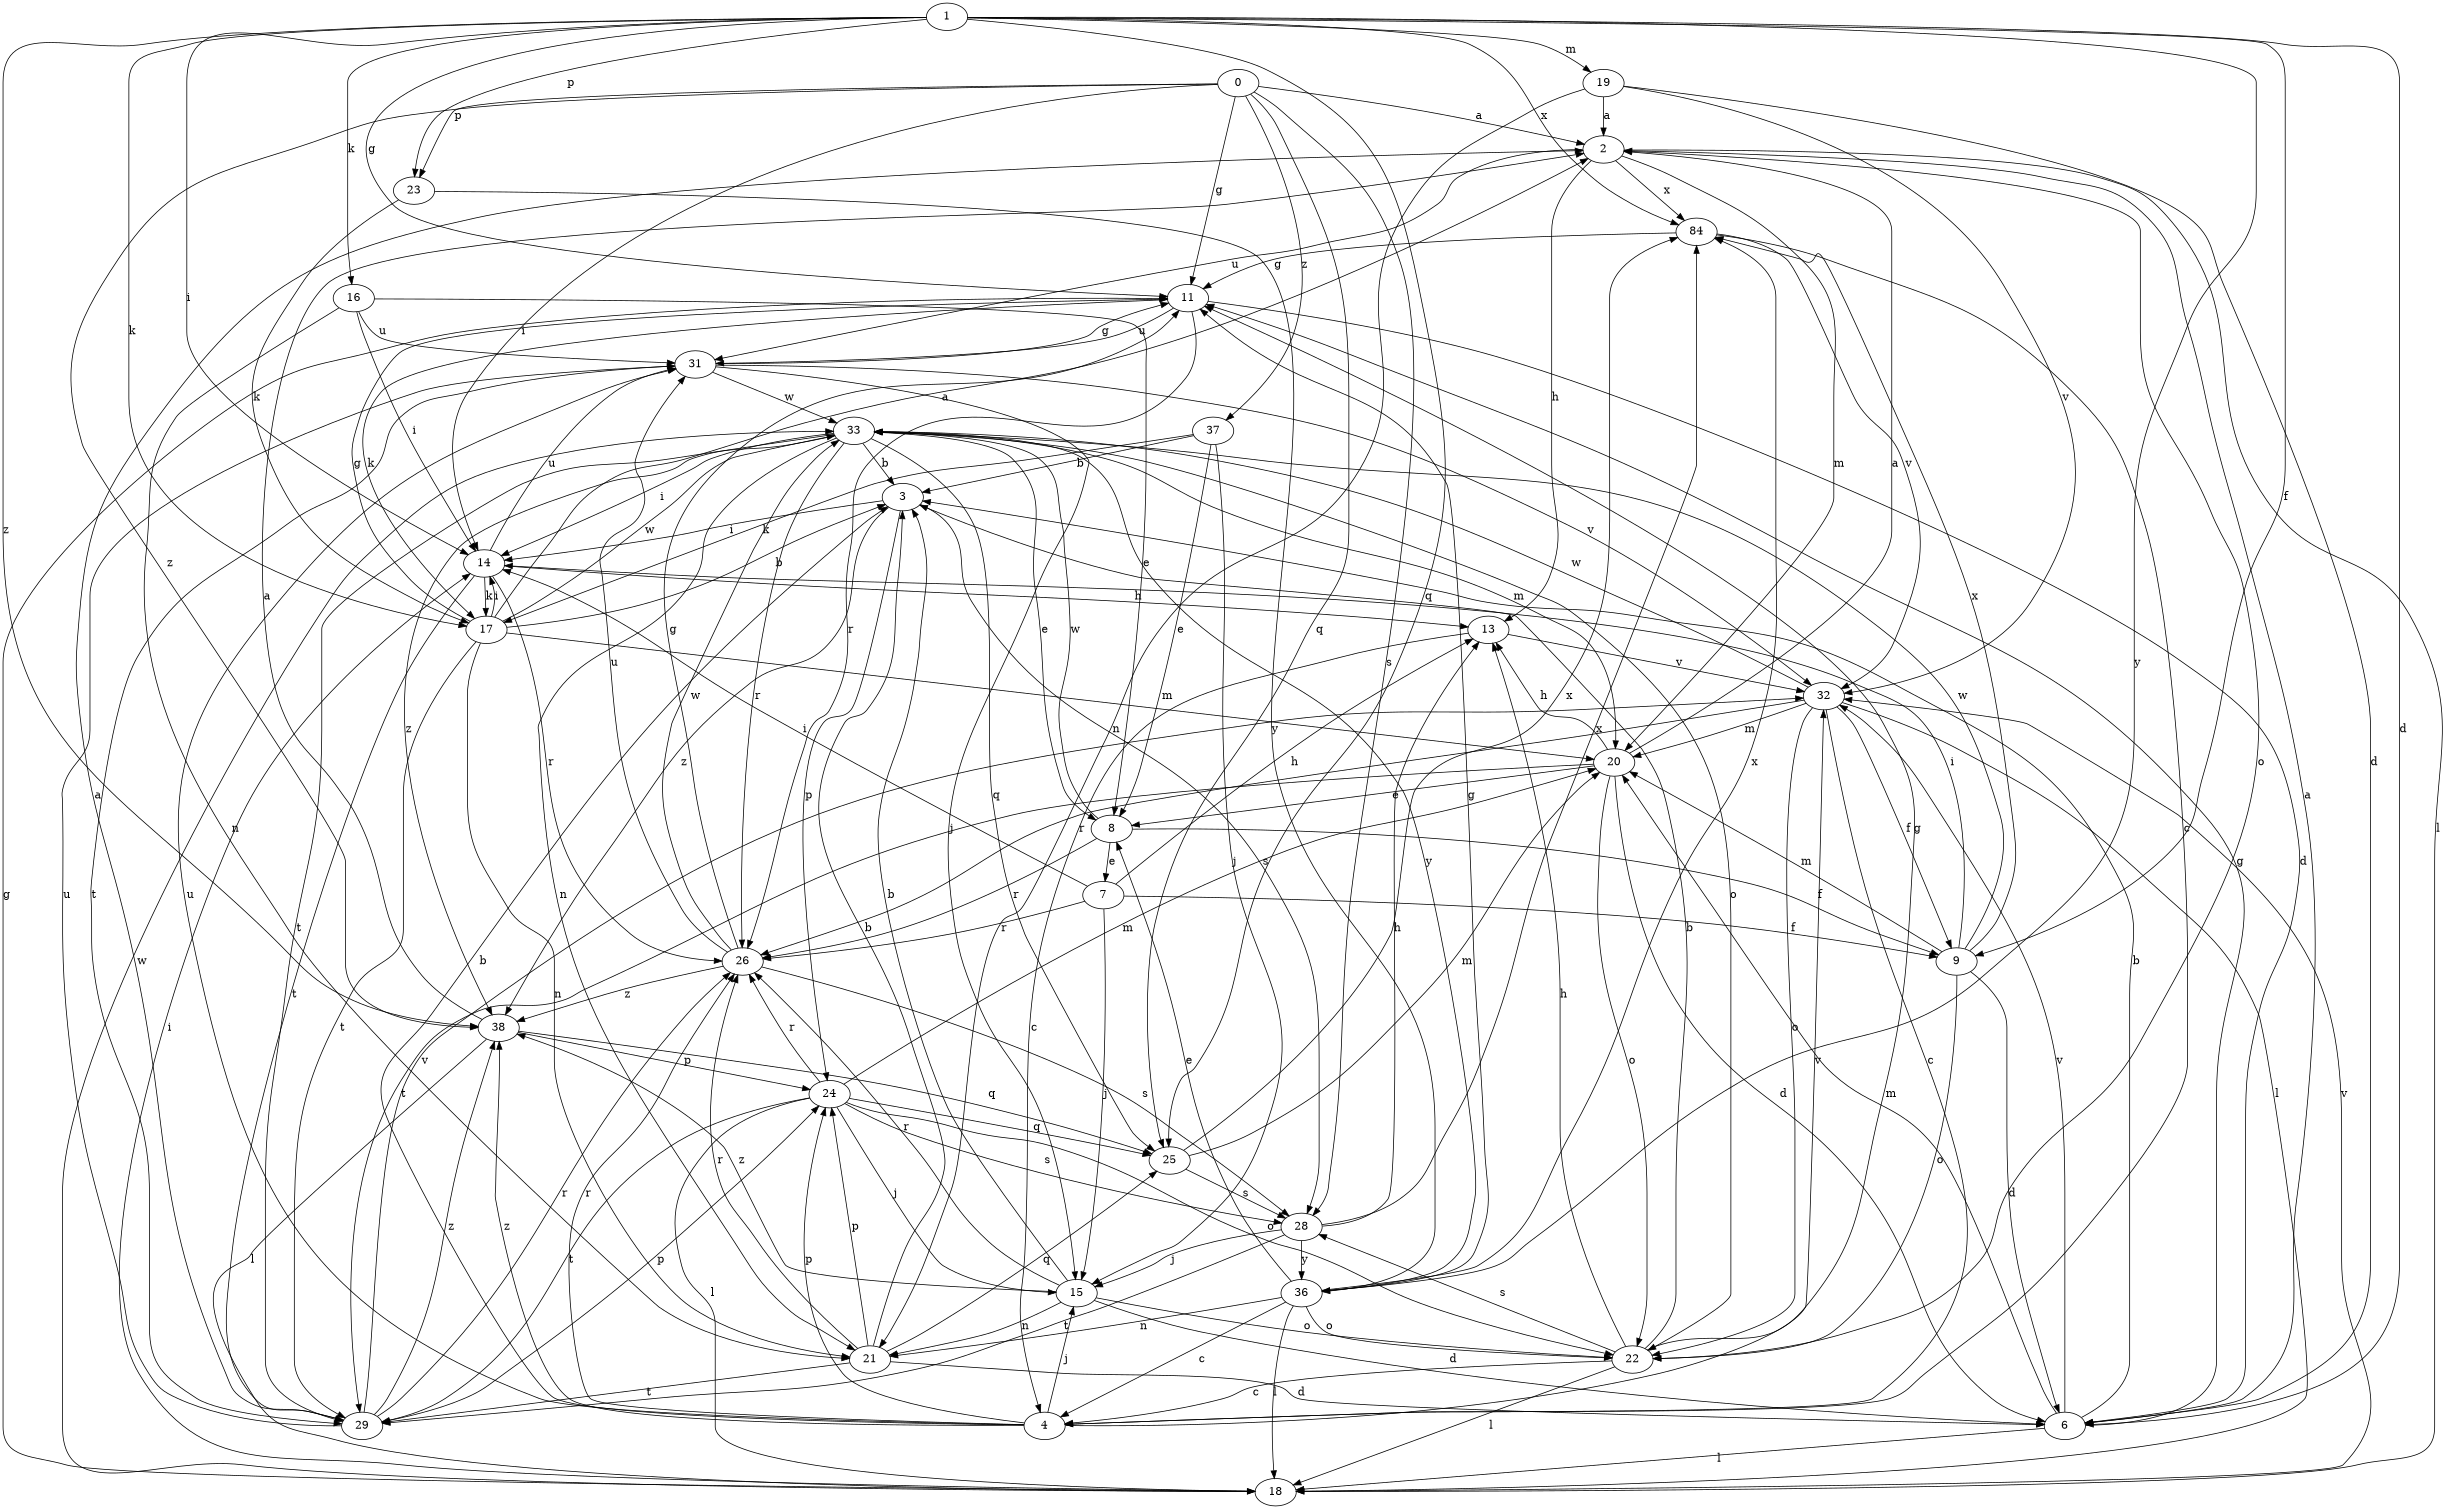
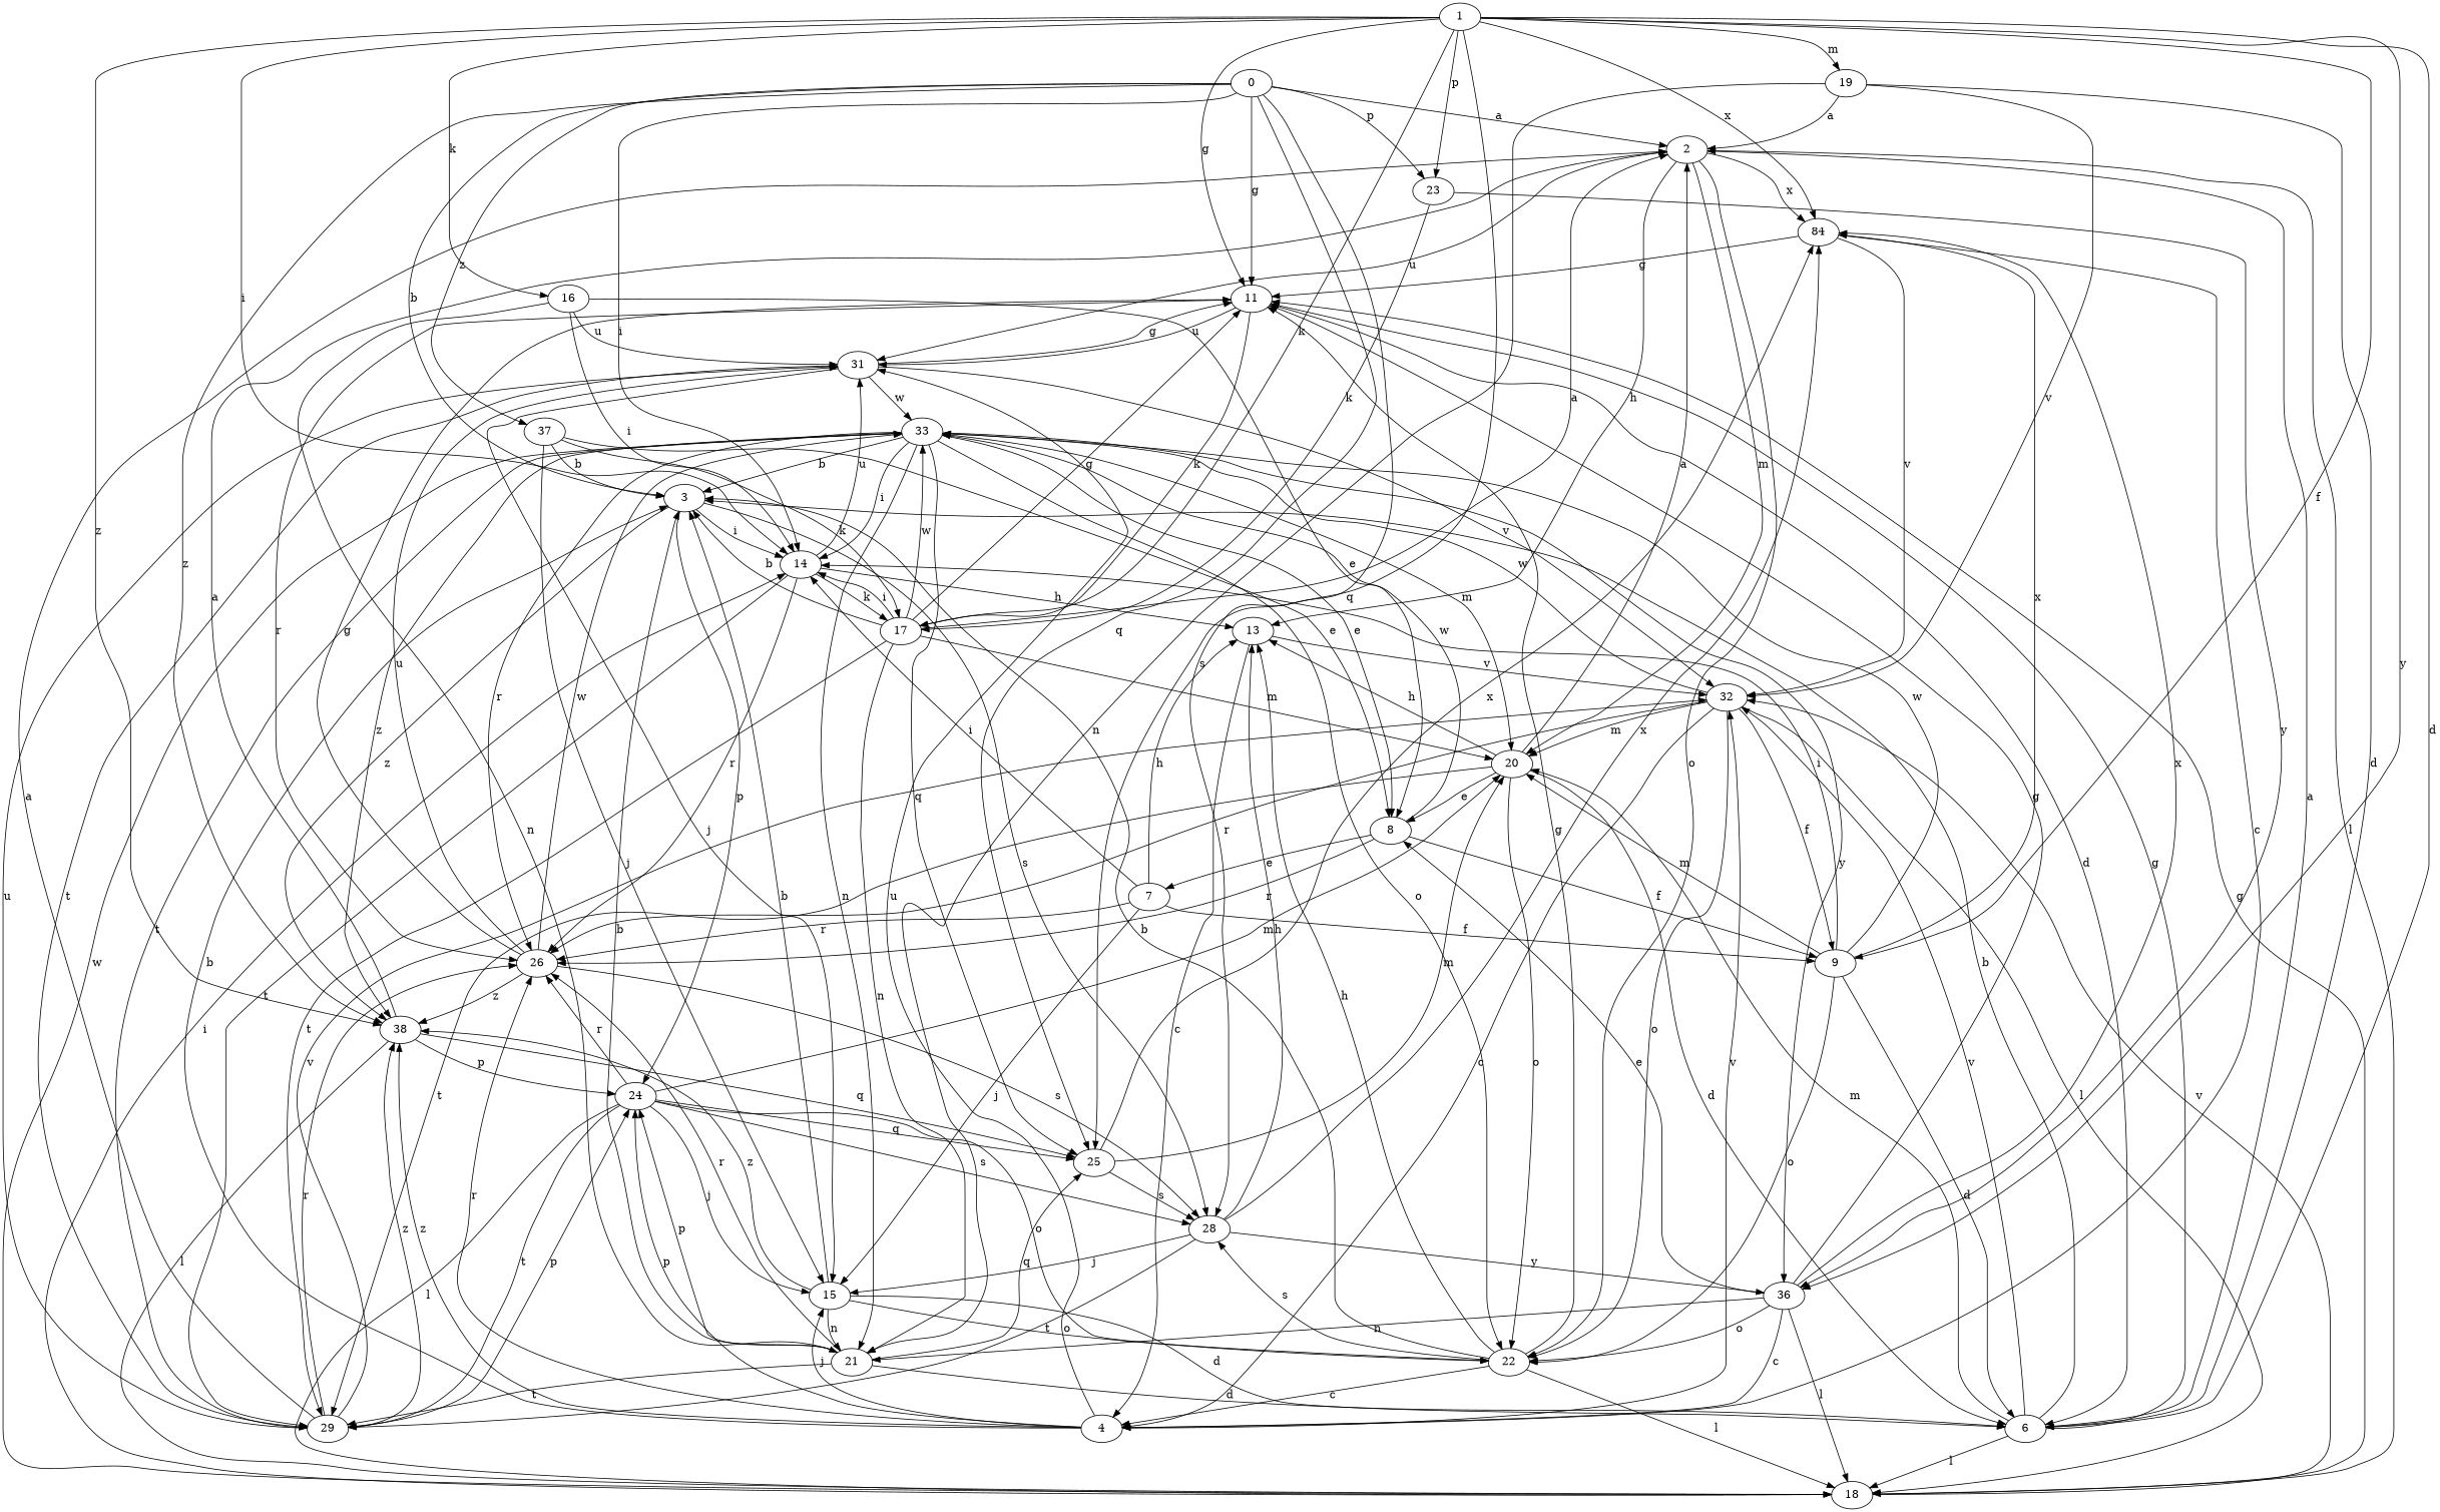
  strict digraph {
    0
    2
    3
    11
    14
    23
    25
    28
    37
    38
    n11 [label=84]
    13
    18
    20
    22
    31
    24
    6
    17
    26
    29
    36
    15
    8
    1
    9
    16
    19
    32
    33
    21
    4
    7
    0 -> 2 [label=a]
+   0 -> 3 [label=b]
    0 -> 11 [label=g]
    0 -> 14 [label=i]
    0 -> 23 [label=p]
    0 -> 25 [label=q]
    0 -> 28 [label=s]
    0 -> 37 [label=z]
    0 -> 38 [label=z]
    2 -> n11 [label=x]
    2 -> 13 [label=h]
    2 -> 18 [label=l]
    2 -> 20 [label=m]
    2 -> 22 [label=o]
    2 -> 31 [label=u]
    3 -> 14 [label=i]
    3 -> 28 [label=s]
    3 -> 38 [label=z]
    3 -> 24 [label=p]
    11 -> 31 [label=u]
    11 -> 6 [label=d]
    11 -> 17 [label=k]
    11 -> 26 [label=r]
    14 -> 13 [label=h]
    14 -> 31 [label=u]
    14 -> 17 [label=k]
    14 -> 26 [label=r]
    14 -> 29 [label=t]
    23 -> 17 [label=k]
    23 -> 36 [label=y]
    25 -> 28 [label=s]
    25 -> n11 [label=x]
    25 -> 20 [label=m]
    28 -> n11 [label=x]
    28 -> 13 [label=h]
    28 -> 29 [label=t]
    28 -> 36 [label=y]
    28 -> 15 [label=j]
    37 -> 3 [label=b]
    37 -> 17 [label=k]
    37 -> 15 [label=j]
    37 -> 8 [label=e]
    38 -> 2 [label=a]
    38 -> 25 [label=q]
    38 -> 18 [label=l]
    38 -> 24 [label=p]
    n11 -> 11 [label=g]
    n11 -> 32 [label=v]
    n11 -> 4 [label=c]
    13 -> 32 [label=v]
    13 -> 4 [label=c]
    18 -> 11 [label=g]
    18 -> 14 [label=i]
    18 -> 32 [label=v]
    18 -> 33 [label=w]
    20 -> 2 [label=a]
    20 -> 13 [label=h]
    20 -> 22 [label=o]
    20 -> 6 [label=d]
    20 -> 29 [label=t]
    20 -> 8 [label=e]
    22 -> 3 [label=b]
    22 -> 11 [label=g]
    22 -> 28 [label=s]
    22 -> 13 [label=h]
    22 -> 18 [label=l]
    22 -> 4 [label=c]
    31 -> 11 [label=g]
    31 -> 29 [label=t]
    31 -> 15 [label=j]
    31 -> 32 [label=v]
    31 -> 33 [label=w]
    24 -> 25 [label=q]
    24 -> 28 [label=s]
    24 -> 18 [label=l]
    24 -> 20 [label=m]
    24 -> 22 [label=o]
    24 -> 26 [label=r]
    24 -> 29 [label=t]
    24 -> 15 [label=j]
    6 -> 2 [label=a]
    6 -> 3 [label=b]
    6 -> 11 [label=g]
    6 -> 18 [label=l]
    6 -> 20 [label=m]
    6 -> 32 [label=v]
    17 -> 2 [label=a]
    17 -> 3 [label=b]
    17 -> 11 [label=g]
    17 -> 14 [label=i]
    17 -> 20 [label=m]
    17 -> 29 [label=t]
    17 -> 33 [label=w]
    17 -> 21 [label=n]
    26 -> 11 [label=g]
    26 -> 28 [label=s]
    26 -> 38 [label=z]
    26 -> 31 [label=u]
    26 -> 33 [label=w]
    29 -> 2 [label=a]
    29 -> 38 [label=z]
    29 -> 31 [label=u]
    29 -> 24 [label=p]
    29 -> 26 [label=r]
    29 -> 32 [label=v]
    36 -> 11 [label=g]
    36 -> n11 [label=x]
    36 -> 18 [label=l]
    36 -> 22 [label=o]
    36 -> 8 [label=e]
    36 -> 21 [label=n]
    36 -> 4 [label=c]
    15 -> 3 [label=b]
    15 -> 38 [label=z]
    15 -> 22 [label=o]
    15 -> 6 [label=d]
-   15 -> 26 [label=r]
    15 -> 21 [label=n]
    8 -> 26 [label=r]
    8 -> 9 [label=f]
    8 -> 33 [label=w]
    8 -> 7 [label=e]
    1 -> 11 [label=g]
    1 -> 14 [label=i]
    1 -> 23 [label=p]
    1 -> 25 [label=q]
    1 -> 38 [label=z]
    1 -> n11 [label=x]
    1 -> 6 [label=d]
    1 -> 17 [label=k]
    1 -> 36 [label=y]
    1 -> 9 [label=f]
    1 -> 16 [label=k]
    1 -> 19 [label=m]
    9 -> 14 [label=i]
    9 -> n11 [label=x]
    9 -> 20 [label=m]
    9 -> 22 [label=o]
    9 -> 6 [label=d]
    9 -> 33 [label=w]
    16 -> 14 [label=i]
    16 -> 31 [label=u]
    16 -> 8 [label=e]
    16 -> 21 [label=n]
    19 -> 2 [label=a]
    19 -> 6 [label=d]
    19 -> 32 [label=v]
    19 -> 21 [label=n]
    32 -> 18 [label=l]
    32 -> 20 [label=m]
    32 -> 22 [label=o]
    32 -> 26 [label=r]
    32 -> 9 [label=f]
    32 -> 33 [label=w]
    32 -> 4 [label=c]
    33 -> 3 [label=b]
    33 -> 14 [label=i]
    33 -> 25 [label=q]
    33 -> 38 [label=z]
    33 -> 20 [label=m]
    33 -> 22 [label=o]
    33 -> 26 [label=r]
    33 -> 29 [label=t]
-   36 -> 33 [label=y]
+   33 -> 36 [label=y]
    33 -> 8 [label=e]
    33 -> 21 [label=n]
    21 -> 3 [label=b]
    21 -> 25 [label=q]
    21 -> 24 [label=p]
    21 -> 6 [label=d]
    21 -> 26 [label=r]
    21 -> 29 [label=t]
    4 -> 3 [label=b]
    4 -> 38 [label=z]
    4 -> 31 [label=u]
    4 -> 24 [label=p]
    4 -> 26 [label=r]
    4 -> 15 [label=j]
    4 -> 32 [label=v]
    7 -> 14 [label=i]
    7 -> 13 [label=h]
    7 -> 26 [label=r]
    7 -> 15 [label=j]
    7 -> 9 [label=f]
  }
